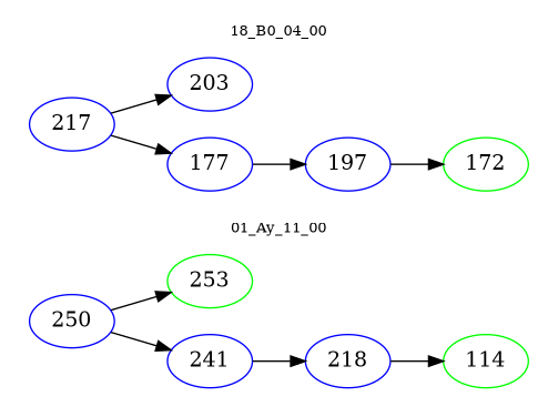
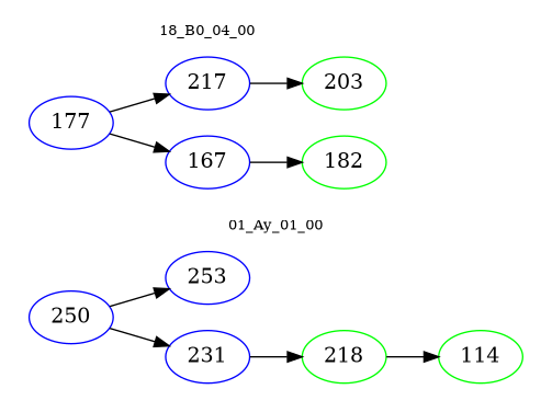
  digraph {
    rankdir=LR
    node [color=blue]
    edge [color=black]
-   n1 [label=241]
-   n2 [label=218]
+   n1 [label=231]
+   n2 [color=green label=218]
    n3 [label=250]
    n4 [color=green label=114]
-   n5 [color=green label=253]
+   n5 [label=253]
    n6 [label=177]
-   n7 [label=197]
+   n7 [label=167]
    n8 [label=217]
-   n9 [color=green label=172]
-   n10 [label=203]
+   n9 [color=green label=182]
+   n10 [color=green label=203]
    subgraph cluster_1 {
      color=white
      fontsize=10
-     label="01_Ay_11_00"
+     label="01_Ay_01_00"
      n1
      n2
      n3
      n4
      n5
    }
    subgraph cluster_2 {
      color=white
      fontsize=10
      label="18_B0_04_00"
      n6
      n7
      n8
      n9
      n10
    }
    n1 -> n2
    n2 -> n4
    n3 -> n1
    n3 -> n5
    n6 -> n7
-   n8 -> n6
+   n6 -> n8
    n7 -> n9
    n8 -> n10
  }
